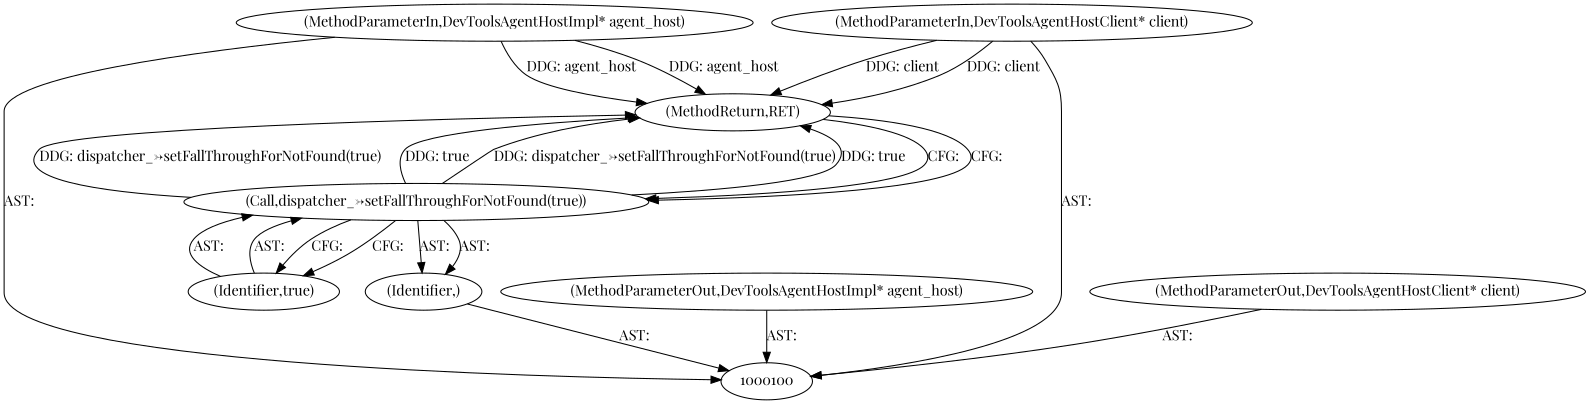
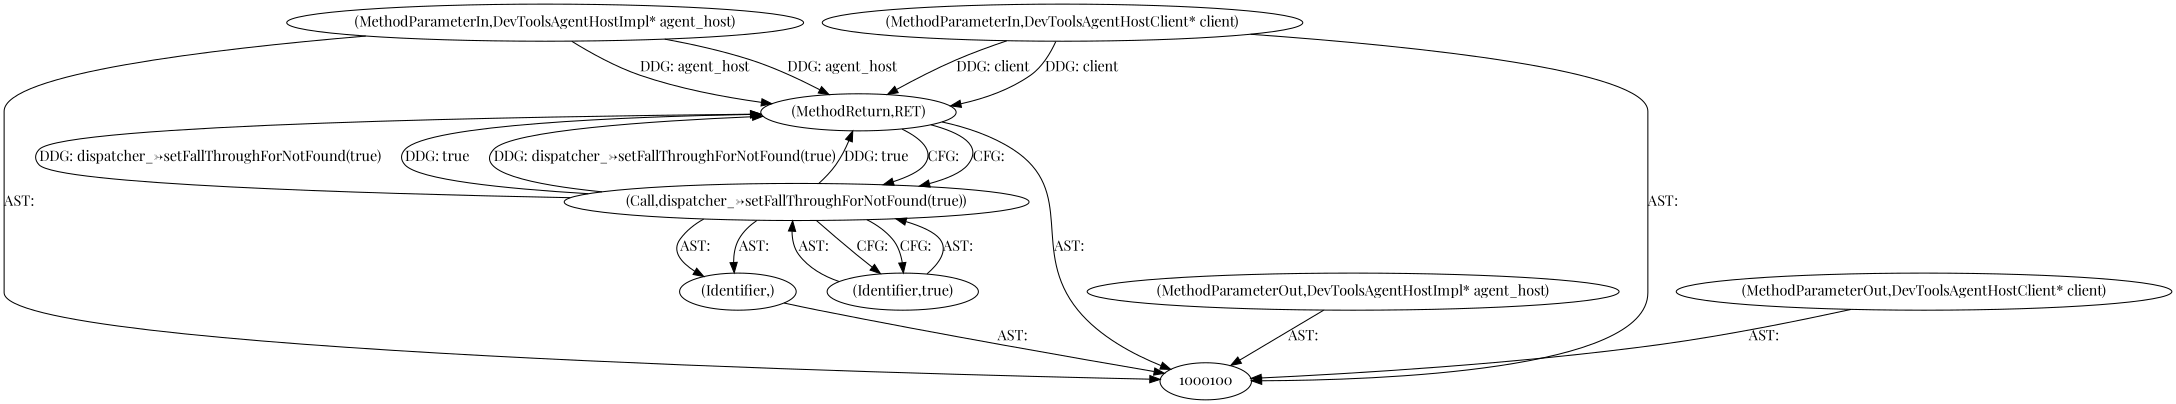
  digraph {
    fontname="Playfair Display"
    node [fontname="Playfair Display"]
    edge [fontname="Playfair Display"]
    n1 [label="(MethodReturn,RET)"]
    n2 [label="(Call,dispatcher_->setFallThroughForNotFound(true))"]
    1000100
    n4 [label="(Identifier,true)"]
    n5 [label="(Identifier,)"]
    n6 [label="(MethodParameterIn,DevToolsAgentHostImpl* agent_host)"]
    n7 [label="(MethodParameterOut,DevToolsAgentHostImpl* agent_host)"]
    n8 [label="(MethodParameterIn,DevToolsAgentHostClient* client)"]
    n9 [label="(MethodParameterOut,DevToolsAgentHostClient* client)"]
    n1 -> n2 [label="CFG: "]
    n1 -> n2 [label="CFG: "]
+   n1 -> 1000100 [label="AST: "]
    n2 -> n1 [label="DDG: dispatcher_->setFallThroughForNotFound(true)"]
    n2 -> n1 [label="DDG: true"]
    n2 -> n1 [label="DDG: dispatcher_->setFallThroughForNotFound(true)"]
    n2 -> n1 [label="DDG: true"]
    n2 -> n4 [label="CFG: "]
    n2 -> n4 [label="CFG: "]
    n2 -> n5 [label="AST: "]
    n2 -> n5 [label="AST: "]
    n4 -> n2 [label="AST: "]
    n4 -> n2 [label="AST: "]
    n5 -> 1000100 [label="AST: "]
    n6 -> n1 [label="DDG: agent_host"]
    n6 -> n1 [label="DDG: agent_host"]
    n6 -> 1000100 [label="AST: "]
    n7 -> 1000100 [label="AST: "]
    n8 -> n1 [label="DDG: client"]
    n8 -> n1 [label="DDG: client"]
    n8 -> 1000100 [label="AST: "]
    n9 -> 1000100 [label="AST: "]
  }
